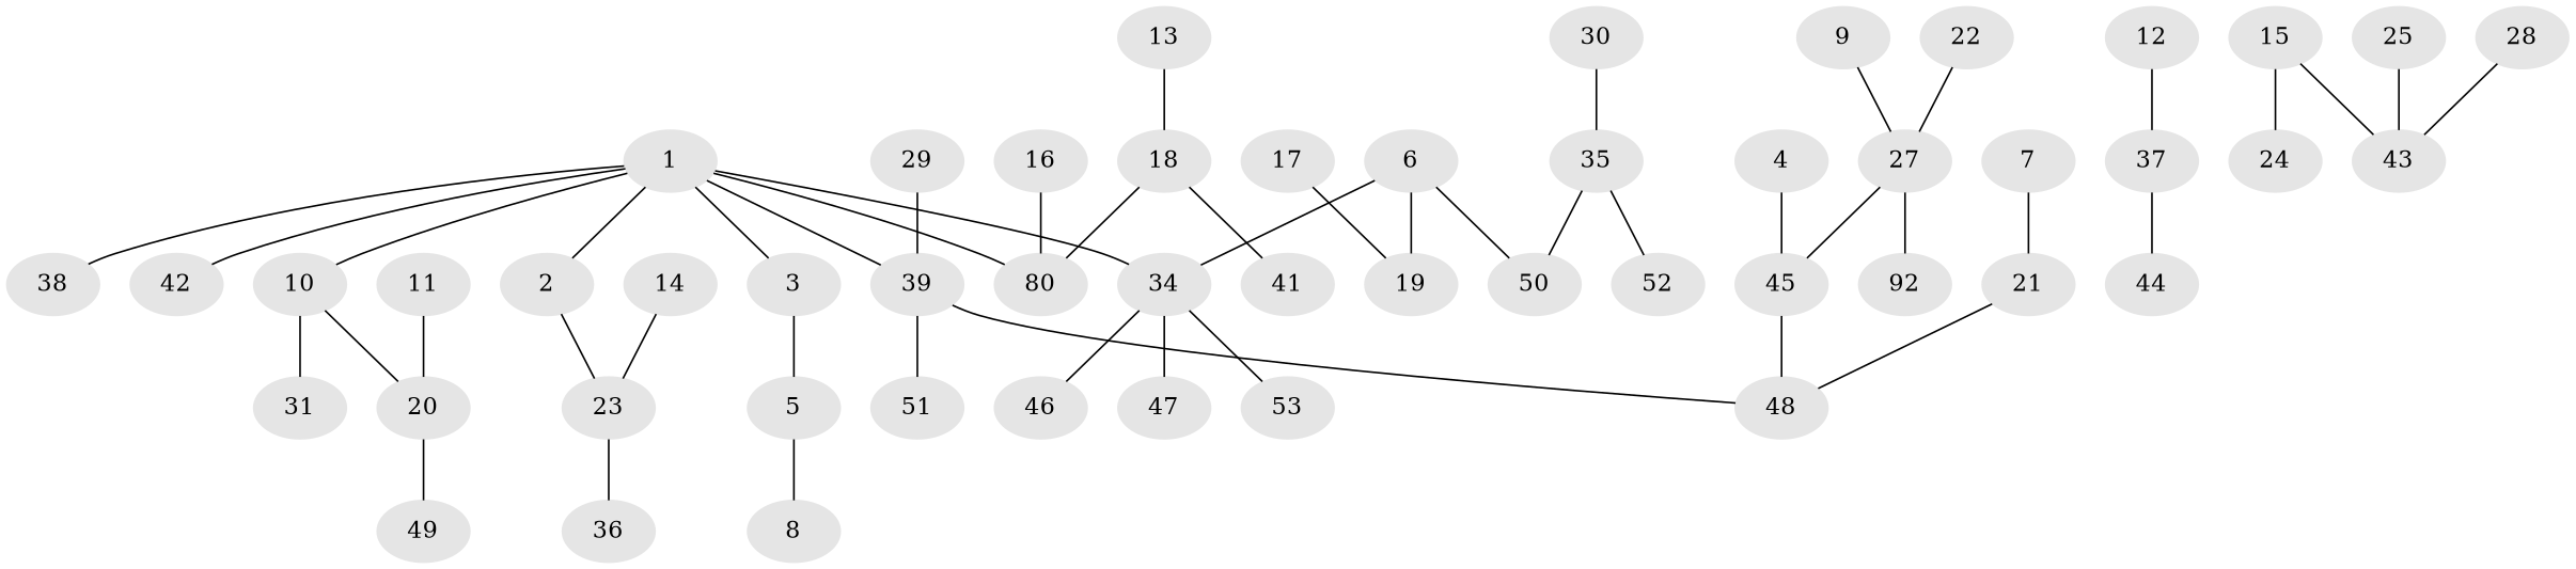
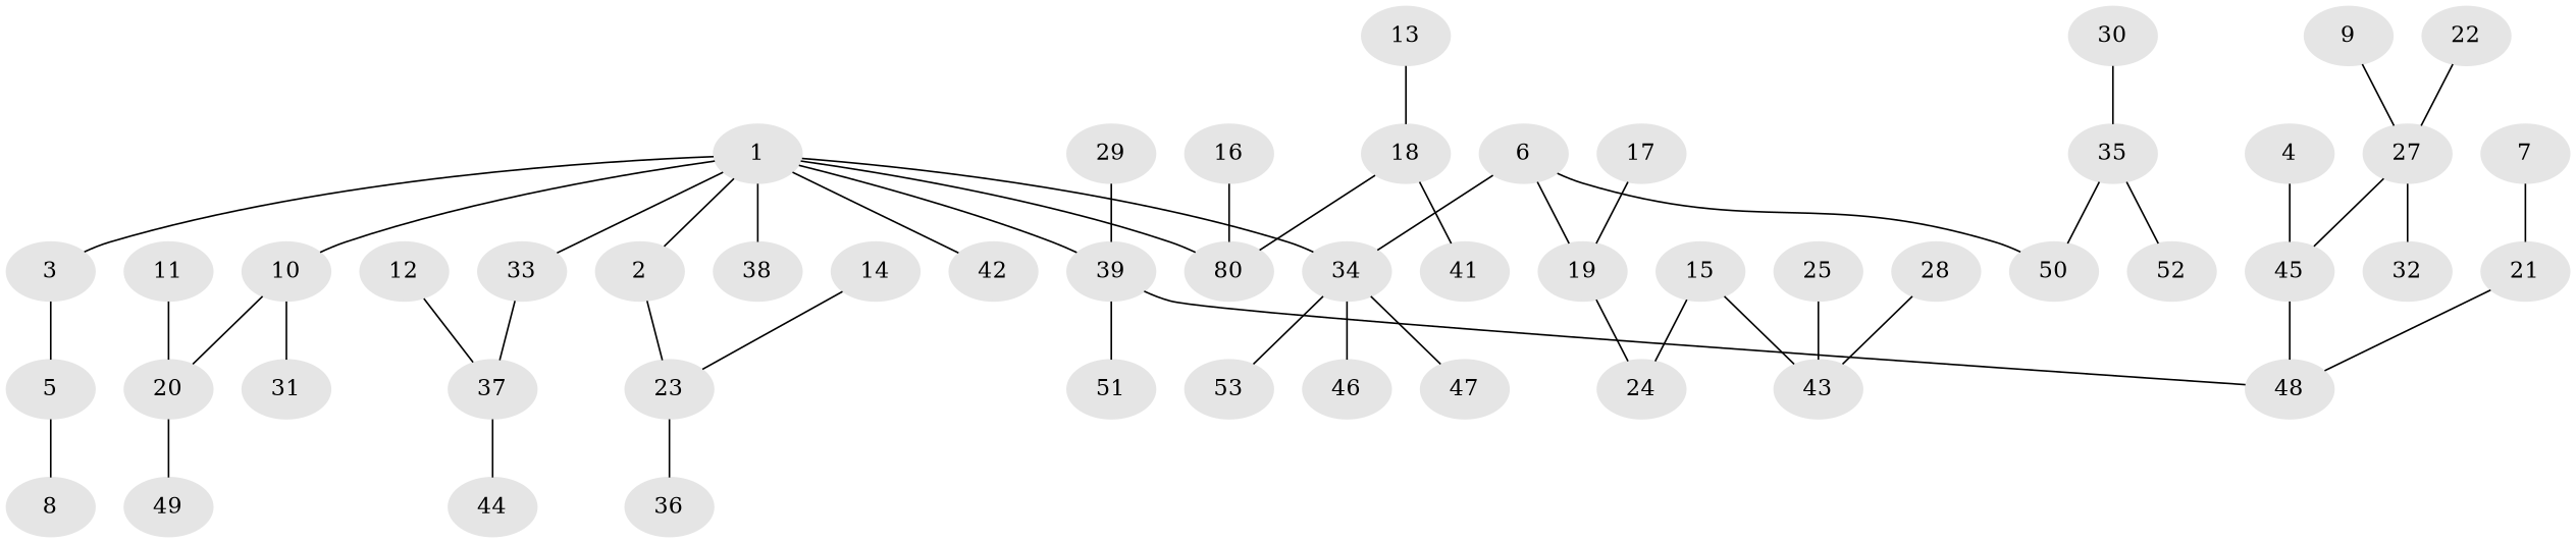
  graph {
    node [color=gray90 style=filled]
    edge [weight=1.0]
    1
    2
    3
    10
+   33
    34
    38
    39
    n9 [label=80]
    42
    23
    5
    20
    31
    37
    46
    47
    53
    48
    51
    36
    8
    4
    45
    6
    19
    50
    24
    7
    21
    9
    27
-   32 [label=92]
+   32
    49
    11
    12
    44
    13
    18
    41
    14
    15
    43
    16
    17
    22
    25
    28
    29
    30
    35
    52
    1 -- 2
    1 -- 3
    1 -- 10
+   1 -- 33
    1 -- 34
    1 -- 38
    1 -- 39
    1 -- n9
    1 -- 42
    2 -- 23
    3 -- 5
    10 -- 20
    10 -- 31
+   33 -- 37
    34 -- 46
    34 -- 47
    34 -- 53
    39 -- 48
    39 -- 51
    23 -- 36
    5 -- 8
    20 -- 49
    37 -- 44
    4 -- 45
    45 -- 48
    6 -- 34
    6 -- 19
    6 -- 50
+   19 -- 24
    7 -- 21
    21 -- 48
    9 -- 27
    27 -- 45
    27 -- 32
    11 -- 20
    12 -- 37
    13 -- 18
    18 -- n9
    18 -- 41
    14 -- 23
    15 -- 24
    15 -- 43
    16 -- n9
    17 -- 19
    22 -- 27
    25 -- 43
    28 -- 43
    29 -- 39
    30 -- 35
    35 -- 50
    35 -- 52
  }
